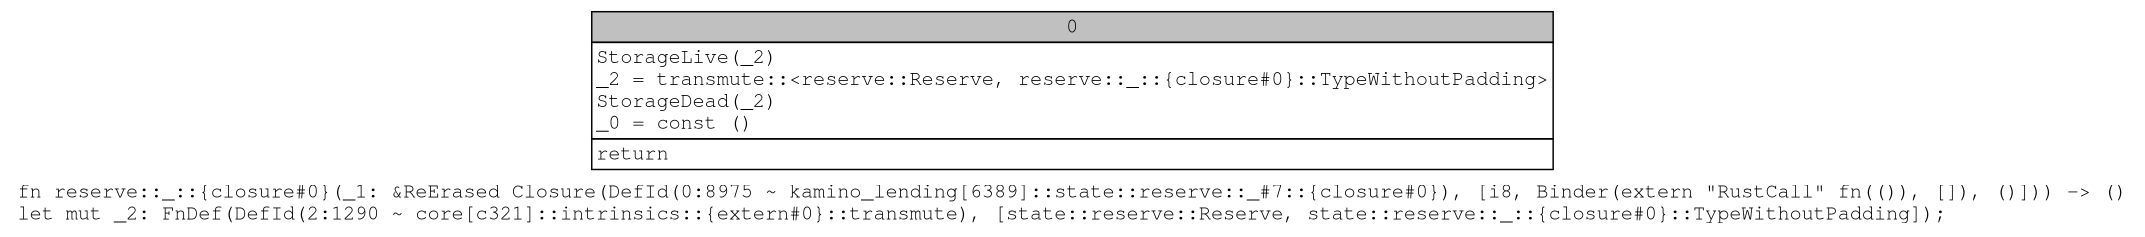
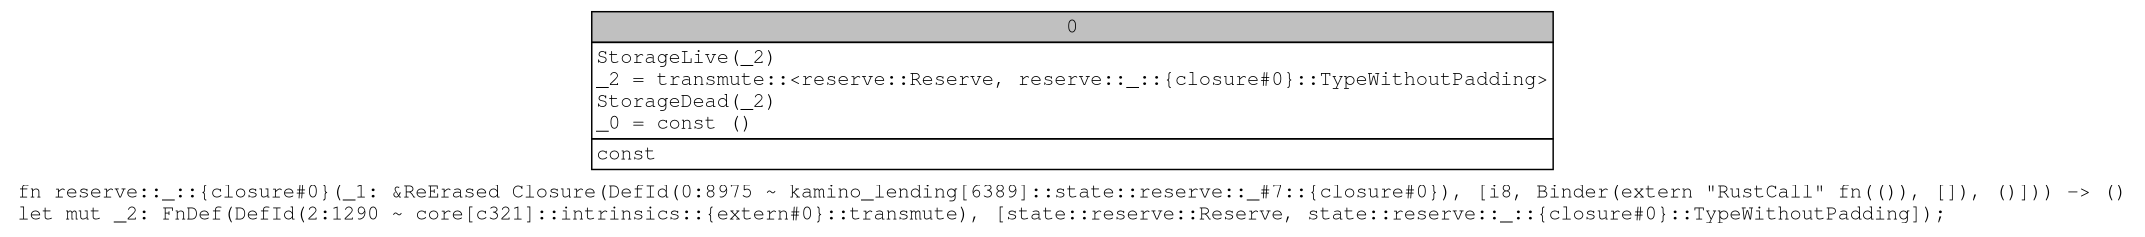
  digraph {
    fontname="Courier, monospace"
    label=<fn reserve::_::{closure#0}(_1: &amp;ReErased Closure(DefId(0:8975 ~ kamino_lending[6389]::state::reserve::_#7::{closure#0}), [i8, Binder(extern &quot;RustCall&quot; fn(()), []), ()])) -&gt; ()<br align="left"/>let mut _2: FnDef(DefId(2:1290 ~ core[c321]::intrinsics::{extern#0}::transmute), [state::reserve::Reserve, state::reserve::_::{closure#0}::TypeWithoutPadding]);<br align="left"/>>
    rankdir=LR
-   n1 [fontname="Courier, monospace" label=<<table border="0" cellborder="1" cellspacing="0"><tr><td bgcolor="gray" align="center" colspan="1">0</td></tr><tr><td align="left" balign="left">StorageLive(_2)<br/>_2 = transmute::&lt;reserve::Reserve, reserve::_::{closure#0}::TypeWithoutPadding&gt;<br/>StorageDead(_2)<br/>_0 = const ()<br/></td></tr><tr><td align="left">return</td></tr></table>> shape=none]
+   n1 [fontname="Courier, monospace" label=<<table border="0" cellborder="1" cellspacing="0"><tr><td bgcolor="gray" align="center" colspan="1">0</td></tr><tr><td align="left" balign="left">StorageLive(_2)<br/>_2 = transmute::&lt;reserve::Reserve, reserve::_::{closure#0}::TypeWithoutPadding&gt;<br/>StorageDead(_2)<br/>_0 = const ()<br/></td></tr><tr><td align="left">const</td></tr></table>> shape=none]
  }
